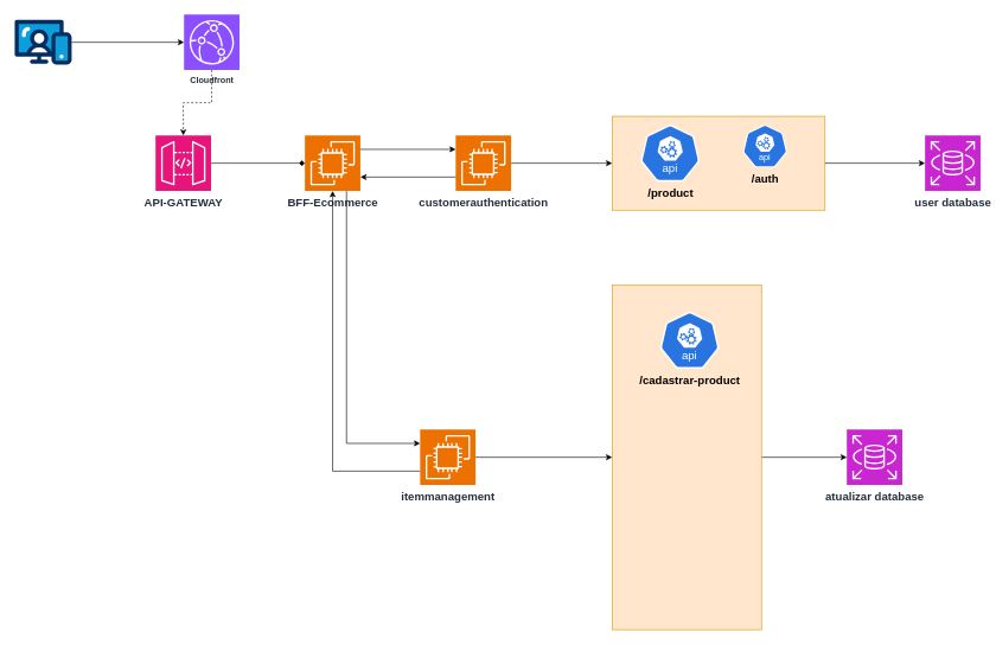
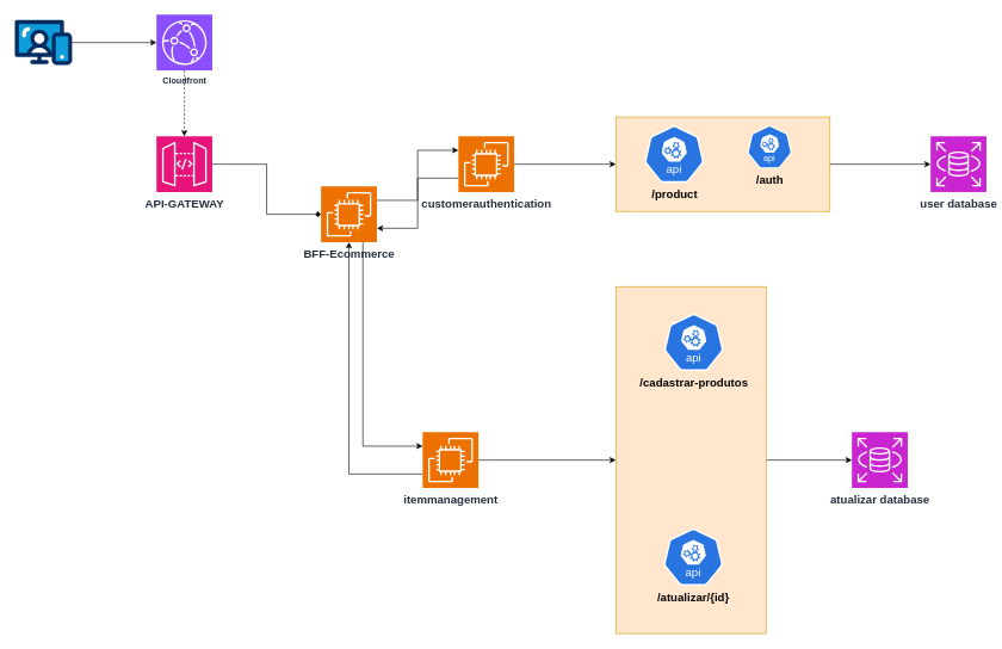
  <mxCell id="0" />
  <mxCell id="1" parent="0" />
  <mxCell id="2" value="" style="rounded=0;whiteSpace=wrap;html=1;fillColor=#ffe6cc;strokeColor=#d79b00;" vertex="1" parent="1"><mxGeometry x="860" y="163" width="299.34" height="132" as="geometry" /></mxCell>
  <mxCell id="3" style="edgeStyle=orthogonalEdgeStyle;rounded=0;orthogonalLoop=1;jettySize=auto;html=1;" edge="1" parent="1" source="4" target="22"><mxGeometry relative="1" as="geometry" /></mxCell>
  <mxCell id="4" value="" style="rounded=0;whiteSpace=wrap;html=1;fillColor=#ffe6cc;strokeColor=#d79b00;" vertex="1" parent="1"><mxGeometry x="860" y="400" width="210" height="485" as="geometry" /></mxCell>
- <mxCell id="5" value="&lt;b&gt;&lt;font style=&quot;font-size: 16px;&quot;&gt;BFF-Ecommerce&lt;/font&gt;&lt;/b&gt;" style="sketch=0;points=[[0,0,0],[0.25,0,0],[0.5,0,0],[0.75,0,0],[1,0,0],[0,1,0],[0.25,1,0],[0.5,1,0],[0.75,1,0],[1,1,0],[0,0.25,0],[0,0.5,0],[0,0.75,0],[1,0.25,0],[1,0.5,0],[1,0.75,0]];outlineConnect=0;fontColor=#232F3E;fillColor=#ED7100;strokeColor=#ffffff;dashed=0;verticalLabelPosition=bottom;verticalAlign=top;align=center;html=1;fontSize=12;fontStyle=0;aspect=fixed;shape=mxgraph.aws4.resourceIcon;resIcon=mxgraph.aws4.ec2;" parent="1" vertex="1"><mxGeometry x="428" y="190" width="78" height="78" as="geometry" /></mxCell>
+ <mxCell id="5" value="&lt;b&gt;&lt;font style=&quot;font-size: 16px;&quot;&gt;BFF-Ecommerce&lt;/font&gt;&lt;/b&gt;" style="sketch=0;points=[[0,0,0],[0.25,0,0],[0.5,0,0],[0.75,0,0],[1,0,0],[0,1,0],[0.25,1,0],[0.5,1,0],[0.75,1,0],[1,1,0],[0,0.25,0],[0,0.5,0],[0,0.75,0],[1,0.25,0],[1,0.5,0],[1,0.75,0]];outlineConnect=0;fontColor=#232F3E;fillColor=#ED7100;strokeColor=#ffffff;dashed=0;verticalLabelPosition=bottom;verticalAlign=top;align=center;html=1;fontSize=12;fontStyle=0;aspect=fixed;shape=mxgraph.aws4.resourceIcon;resIcon=mxgraph.aws4.ec2;" parent="1" vertex="1"><mxGeometry x="448" y="260" width="78" height="78" as="geometry" /></mxCell>
  <mxCell id="6" style="edgeStyle=orthogonalEdgeStyle;rounded=0;orthogonalLoop=1;jettySize=auto;html=1;exitX=1;exitY=0.5;exitDx=0;exitDy=0;exitPerimeter=0;" edge="1" parent="1" source="7" target="2"><mxGeometry relative="1" as="geometry" /></mxCell>
  <mxCell id="7" value="&lt;b&gt;&lt;font style=&quot;font-size: 16px;&quot;&gt;customerauthentication&lt;/font&gt;&lt;/b&gt;" style="sketch=0;points=[[0,0,0],[0.25,0,0],[0.5,0,0],[0.75,0,0],[1,0,0],[0,1,0],[0.25,1,0],[0.5,1,0],[0.75,1,0],[1,1,0],[0,0.25,0],[0,0.5,0],[0,0.75,0],[1,0.25,0],[1,0.5,0],[1,0.75,0]];outlineConnect=0;fontColor=#232F3E;fillColor=#ED7100;strokeColor=#ffffff;dashed=0;verticalLabelPosition=bottom;verticalAlign=top;align=center;html=1;fontSize=12;fontStyle=0;aspect=fixed;shape=mxgraph.aws4.resourceIcon;resIcon=mxgraph.aws4.ec2;" parent="1" vertex="1"><mxGeometry x="640" y="190" width="78" height="78" as="geometry" /></mxCell>
  <mxCell id="8" style="edgeStyle=orthogonalEdgeStyle;rounded=0;orthogonalLoop=1;jettySize=auto;html=1;endArrow=diamond;" parent="1" source="9" target="5" edge="1"><mxGeometry relative="1" as="geometry" /></mxCell>
  <mxCell id="9" value="&lt;b&gt;&lt;font style=&quot;font-size: 16px;&quot;&gt;API-GATEWAY&lt;/font&gt;&lt;/b&gt;" style="sketch=0;points=[[0,0,0],[0.25,0,0],[0.5,0,0],[0.75,0,0],[1,0,0],[0,1,0],[0.25,1,0],[0.5,1,0],[0.75,1,0],[1,1,0],[0,0.25,0],[0,0.5,0],[0,0.75,0],[1,0.25,0],[1,0.5,0],[1,0.75,0]];outlineConnect=0;fontColor=#232F3E;fillColor=#E7157B;strokeColor=#ffffff;dashed=0;verticalLabelPosition=bottom;verticalAlign=top;align=center;html=1;fontSize=12;fontStyle=0;aspect=fixed;shape=mxgraph.aws4.resourceIcon;resIcon=mxgraph.aws4.api_gateway;" parent="1" vertex="1"><mxGeometry x="218" y="190" width="78" height="78" as="geometry" /></mxCell>
  <mxCell id="10" style="edgeStyle=orthogonalEdgeStyle;rounded=0;orthogonalLoop=1;jettySize=auto;html=1;" parent="1" source="11" target="13" edge="1"><mxGeometry relative="1" as="geometry" /></mxCell>
  <mxCell id="11" value="" style="verticalLabelPosition=bottom;aspect=fixed;html=1;shape=mxgraph.salesforce.web;" parent="1" vertex="1"><mxGeometry x="20" y="27.4" width="80" height="63.2" as="geometry" /></mxCell>
  <mxCell id="12" style="edgeStyle=orthogonalEdgeStyle;rounded=0;orthogonalLoop=1;jettySize=auto;html=1;exitX=0.5;exitY=1;exitDx=0;exitDy=0;exitPerimeter=0;dashed=1;" parent="1" source="13" target="9" edge="1"><mxGeometry relative="1" as="geometry" /></mxCell>
- <mxCell id="13" value="&lt;b&gt;Cloudfront&lt;/b&gt;" style="sketch=0;points=[[0,0,0],[0.25,0,0],[0.5,0,0],[0.75,0,0],[1,0,0],[0,1,0],[0.25,1,0],[0.5,1,0],[0.75,1,0],[1,1,0],[0,0.25,0],[0,0.5,0],[0,0.75,0],[1,0.25,0],[1,0.5,0],[1,0.75,0]];outlineConnect=0;fontColor=#232F3E;fillColor=#8C4FFF;strokeColor=#ffffff;dashed=0;verticalLabelPosition=bottom;verticalAlign=top;align=center;html=1;fontSize=12;fontStyle=0;aspect=fixed;shape=mxgraph.aws4.resourceIcon;resIcon=mxgraph.aws4.cloudfront;" parent="1" vertex="1"><mxGeometry x="258" y="20" width="78" height="78" as="geometry" /></mxCell>
+ <mxCell id="13" value="&lt;b&gt;Cloudfront&lt;/b&gt;" style="sketch=0;points=[[0,0,0],[0.25,0,0],[0.5,0,0],[0.75,0,0],[1,0,0],[0,1,0],[0.25,1,0],[0.5,1,0],[0.75,1,0],[1,1,0],[0,0.25,0],[0,0.5,0],[0,0.75,0],[1,0.25,0],[1,0.5,0],[1,0.75,0]];outlineConnect=0;fontColor=#232F3E;fillColor=#8C4FFF;strokeColor=#ffffff;dashed=0;verticalLabelPosition=bottom;verticalAlign=top;align=center;html=1;fontSize=12;fontStyle=0;aspect=fixed;shape=mxgraph.aws4.resourceIcon;resIcon=mxgraph.aws4.cloudfront;" parent="1" vertex="1"><mxGeometry x="218" y="20" width="78" height="78" as="geometry" /></mxCell>
  <mxCell id="14" style="edgeStyle=orthogonalEdgeStyle;rounded=0;orthogonalLoop=1;jettySize=auto;html=1;exitX=1;exitY=0.25;exitDx=0;exitDy=0;exitPerimeter=0;entryX=0;entryY=0.25;entryDx=0;entryDy=0;entryPerimeter=0;" parent="1" source="5" target="7" edge="1"><mxGeometry relative="1" as="geometry" /></mxCell>
  <mxCell id="15" style="edgeStyle=orthogonalEdgeStyle;rounded=0;orthogonalLoop=1;jettySize=auto;html=1;exitX=0;exitY=0.75;exitDx=0;exitDy=0;exitPerimeter=0;entryX=1;entryY=0.75;entryDx=0;entryDy=0;entryPerimeter=0;" parent="1" source="7" target="5" edge="1"><mxGeometry relative="1" as="geometry" /></mxCell>
  <mxCell id="16" value="&lt;b&gt;&lt;font style=&quot;font-size: 16px;&quot;&gt;user database&lt;/font&gt;&lt;/b&gt;" style="sketch=0;points=[[0,0,0],[0.25,0,0],[0.5,0,0],[0.75,0,0],[1,0,0],[0,1,0],[0.25,1,0],[0.5,1,0],[0.75,1,0],[1,1,0],[0,0.25,0],[0,0.5,0],[0,0.75,0],[1,0.25,0],[1,0.5,0],[1,0.75,0]];outlineConnect=0;fontColor=#232F3E;fillColor=#C925D1;strokeColor=#ffffff;dashed=0;verticalLabelPosition=bottom;verticalAlign=top;align=center;html=1;fontSize=12;fontStyle=0;aspect=fixed;shape=mxgraph.aws4.resourceIcon;resIcon=mxgraph.aws4.rds;" parent="1" vertex="1"><mxGeometry x="1300" y="190" width="78" height="78" as="geometry" /></mxCell>
  <mxCell id="17" value="&lt;b&gt;&lt;font style=&quot;font-size: 16px;&quot;&gt;/product&lt;/font&gt;&lt;/b&gt;" style="aspect=fixed;sketch=0;html=1;dashed=0;whitespace=wrap;verticalLabelPosition=bottom;verticalAlign=top;fillColor=#2875E2;strokeColor=#ffffff;points=[[0.005,0.63,0],[0.1,0.2,0],[0.9,0.2,0],[0.5,0,0],[0.995,0.63,0],[0.72,0.99,0],[0.5,1,0],[0.28,0.99,0]];shape=mxgraph.kubernetes.icon2;kubernetesLabel=1;prIcon=api" parent="1" vertex="1"><mxGeometry x="900" y="175" width="83.33" height="80" as="geometry" /></mxCell>
  <mxCell id="18" value="&lt;b&gt;&lt;font style=&quot;font-size: 16px;&quot;&gt;/auth&lt;/font&gt;&lt;/b&gt;" style="aspect=fixed;sketch=0;html=1;dashed=0;whitespace=wrap;verticalLabelPosition=bottom;verticalAlign=top;fillColor=#2875E2;strokeColor=#ffffff;points=[[0.005,0.63,0],[0.1,0.2,0],[0.9,0.2,0],[0.5,0,0],[0.995,0.63,0],[0.72,0.99,0],[0.5,1,0],[0.28,0.99,0]];shape=mxgraph.kubernetes.icon2;kubernetesLabel=1;prIcon=api" parent="1" vertex="1"><mxGeometry x="1040" y="175" width="70" height="60" as="geometry" /></mxCell>
  <mxCell id="19" style="edgeStyle=orthogonalEdgeStyle;rounded=0;orthogonalLoop=1;jettySize=auto;html=1;exitX=0;exitY=0.75;exitDx=0;exitDy=0;exitPerimeter=0;" edge="1" parent="1" source="21" target="5"><mxGeometry relative="1" as="geometry" /></mxCell>
  <mxCell id="20" style="edgeStyle=orthogonalEdgeStyle;rounded=0;orthogonalLoop=1;jettySize=auto;html=1;exitX=1;exitY=0.5;exitDx=0;exitDy=0;exitPerimeter=0;" edge="1" parent="1" source="21" target="4"><mxGeometry relative="1" as="geometry" /></mxCell>
  <mxCell id="21" value="&lt;span style=&quot;font-size: 16px;&quot;&gt;&lt;b&gt;itemmanagement&lt;/b&gt;&lt;/span&gt;" style="sketch=0;points=[[0,0,0],[0.25,0,0],[0.5,0,0],[0.75,0,0],[1,0,0],[0,1,0],[0.25,1,0],[0.5,1,0],[0.75,1,0],[1,1,0],[0,0.25,0],[0,0.5,0],[0,0.75,0],[1,0.25,0],[1,0.5,0],[1,0.75,0]];outlineConnect=0;fontColor=#232F3E;fillColor=#ED7100;strokeColor=#ffffff;dashed=0;verticalLabelPosition=bottom;verticalAlign=top;align=center;html=1;fontSize=12;fontStyle=0;aspect=fixed;shape=mxgraph.aws4.resourceIcon;resIcon=mxgraph.aws4.ec2;" vertex="1" parent="1"><mxGeometry x="590" y="603.5" width="78" height="78" as="geometry" /></mxCell>
  <mxCell id="22" value="&lt;span style=&quot;font-size: 16px;&quot;&gt;&lt;b&gt;atualizar database&lt;/b&gt;&lt;/span&gt;" style="sketch=0;points=[[0,0,0],[0.25,0,0],[0.5,0,0],[0.75,0,0],[1,0,0],[0,1,0],[0.25,1,0],[0.5,1,0],[0.75,1,0],[1,1,0],[0,0.25,0],[0,0.5,0],[0,0.75,0],[1,0.25,0],[1,0.5,0],[1,0.75,0]];outlineConnect=0;fontColor=#232F3E;fillColor=#C925D1;strokeColor=#ffffff;dashed=0;verticalLabelPosition=bottom;verticalAlign=top;align=center;html=1;fontSize=12;fontStyle=0;aspect=fixed;shape=mxgraph.aws4.resourceIcon;resIcon=mxgraph.aws4.rds;" vertex="1" parent="1"><mxGeometry x="1190" y="603.5" width="78" height="78" as="geometry" /></mxCell>
- <mxCell id="23" value="&lt;span style=&quot;font-size: 16px;&quot;&gt;&lt;b&gt;/cadastrar-product&lt;/b&gt;&lt;/span&gt;" style="aspect=fixed;sketch=0;html=1;dashed=0;whitespace=wrap;verticalLabelPosition=bottom;verticalAlign=top;fillColor=#2875E2;strokeColor=#ffffff;points=[[0.005,0.63,0],[0.1,0.2,0],[0.9,0.2,0],[0.5,0,0],[0.995,0.63,0],[0.72,0.99,0],[0.5,1,0],[0.28,0.99,0]];shape=mxgraph.kubernetes.icon2;kubernetesLabel=1;prIcon=api" vertex="1" parent="1"><mxGeometry x="927.33" y="438" width="83.33" height="80" as="geometry" /></mxCell>
+ <mxCell id="23" value="&lt;span style=&quot;font-size: 16px;&quot;&gt;&lt;b&gt;/cadastrar-produtos&lt;/b&gt;&lt;/span&gt;" style="aspect=fixed;sketch=0;html=1;dashed=0;whitespace=wrap;verticalLabelPosition=bottom;verticalAlign=top;fillColor=#2875E2;strokeColor=#ffffff;points=[[0.005,0.63,0],[0.1,0.2,0],[0.9,0.2,0],[0.5,0,0],[0.995,0.63,0],[0.72,0.99,0],[0.5,1,0],[0.28,0.99,0]];shape=mxgraph.kubernetes.icon2;kubernetesLabel=1;prIcon=api" vertex="1" parent="1"><mxGeometry x="927.33" y="438" width="83.33" height="80" as="geometry" /></mxCell>
  <mxCell id="24" style="edgeStyle=orthogonalEdgeStyle;rounded=0;orthogonalLoop=1;jettySize=auto;html=1;exitX=0.75;exitY=1;exitDx=0;exitDy=0;exitPerimeter=0;entryX=0;entryY=0.25;entryDx=0;entryDy=0;entryPerimeter=0;" edge="1" parent="1" source="5" target="21"><mxGeometry relative="1" as="geometry" /></mxCell>
+ <mxCell id="25" value="&lt;b&gt;&lt;font style=&quot;font-size: 16px;&quot;&gt;/atualizar/{id}&lt;/font&gt;&lt;/b&gt;" style="aspect=fixed;sketch=0;html=1;dashed=0;whitespace=wrap;verticalLabelPosition=bottom;verticalAlign=top;fillColor=#2875E2;strokeColor=#ffffff;points=[[0.005,0.63,0],[0.1,0.2,0],[0.9,0.2,0],[0.5,0,0],[0.995,0.63,0],[0.72,0.99,0],[0.5,1,0],[0.28,0.99,0]];shape=mxgraph.kubernetes.icon2;kubernetesLabel=1;prIcon=api" vertex="1" parent="1"><mxGeometry x="926.67" y="738" width="83.33" height="80" as="geometry" /></mxCell>
  <mxCell id="26" style="edgeStyle=orthogonalEdgeStyle;rounded=0;orthogonalLoop=1;jettySize=auto;html=1;entryX=0;entryY=0.5;entryDx=0;entryDy=0;entryPerimeter=0;" edge="1" parent="1" source="2" target="16"><mxGeometry relative="1" as="geometry" /></mxCell>
